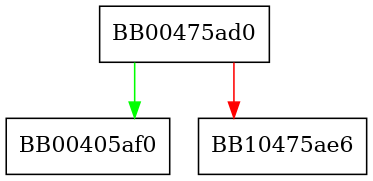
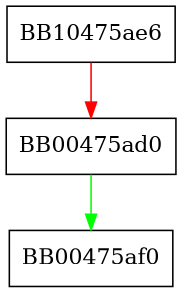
  digraph {
    splines=ortho
    node [shape=box]
    BB00475ad0
-   BB00475af0 [label=BB00405af0]
+   BB00475af0
    n3 [label=BB10475ae6]
    BB00475ad0 -> BB00475af0 [color=green]
-   BB00475ad0 -> n3 [color=red]
+   n3 -> BB00475ad0 [color=red]
  }
